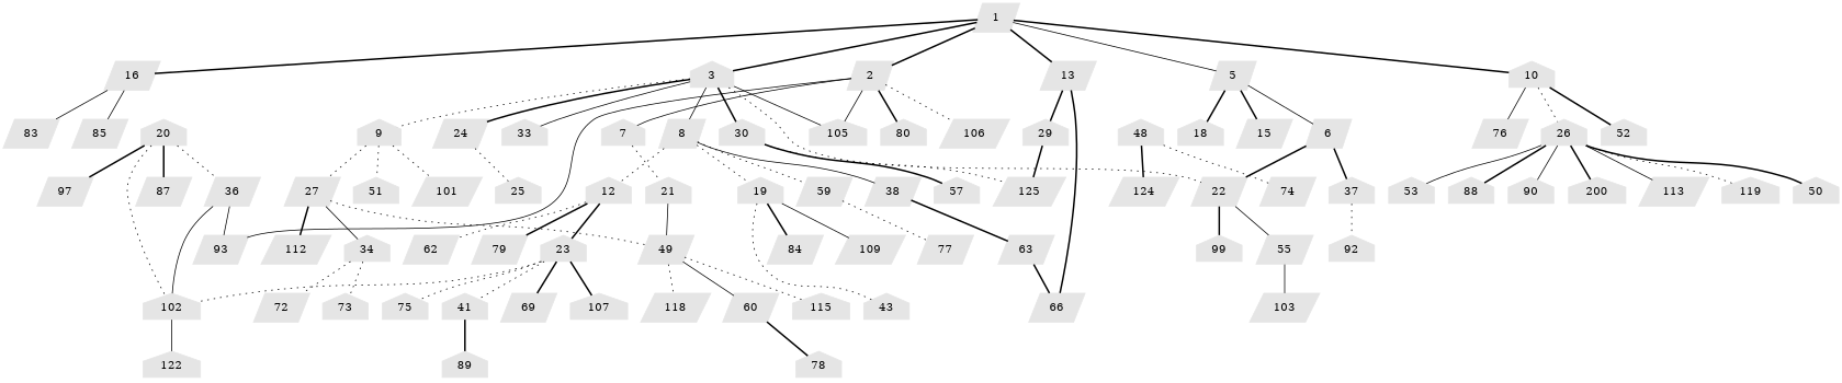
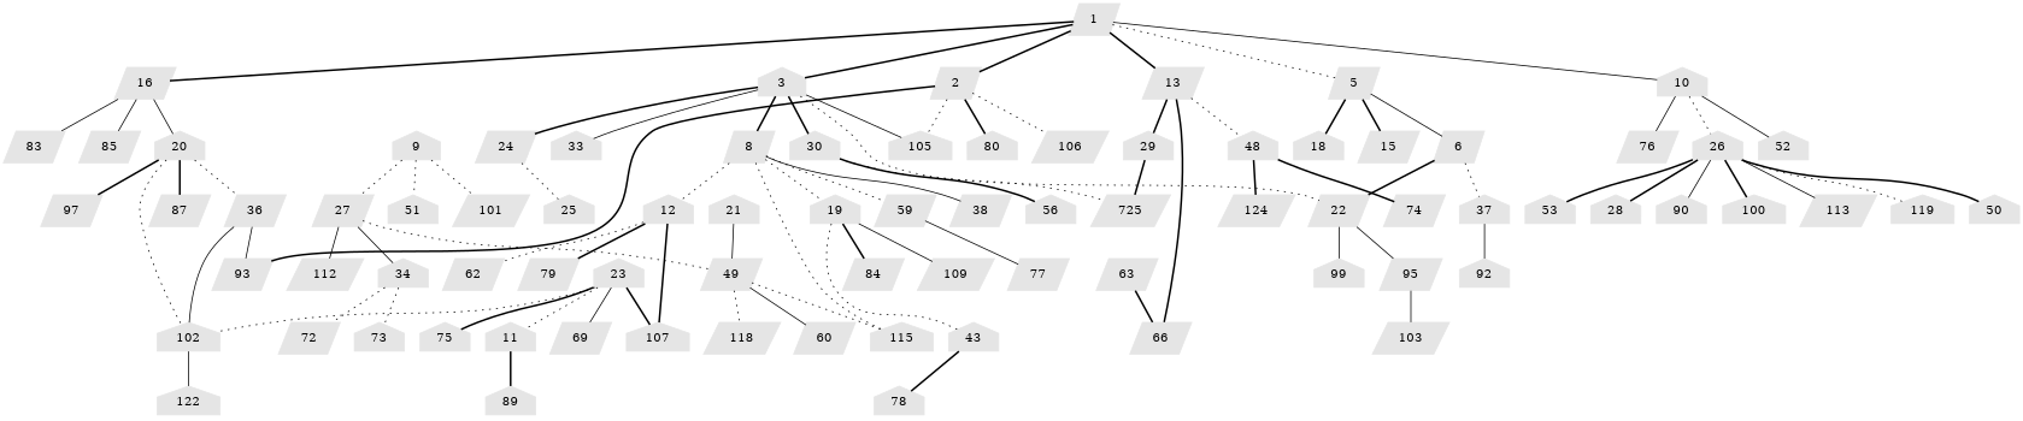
  graph {
    node [color=gray90 shape=parallelogram style=filled]
    edge [style=bold]
    2 [super="+65"]
-   7 [shape=house super="+39"]
    80 [shape=house]
    93
    105 [shape=house]
    106
    1
    3 [shape=house super="+4"]
    5 [super="+108"]
    10 [shape=house super="+14"]
    13 [super="+64"]
    16 [super="+32"]
    8 [super="+67"]
    9 [shape=house super="+58"]
    22 [super="+94"]
    24 [super="+44"]
    30 [shape=house super="+46"]
    33 [shape=house]
    6 [super="+11"]
    15
    18 [shape=house]
    26 [shape=house super="+70"]
    52 [shape=house]
    76 [super="+116"]
    29 [shape=house super="+111"]
    48 [shape=house super="+68"]
    66
    20 [shape=house super="+28"]
    83
    n30 [label=85]
    21 [shape=house super="+85"]
    12 [shape=house super="+17"]
    19 [shape=house super="+35"]
    38
    59 [super="+120"]
    115 [shape=house super="+121"]
    27 [super="+45"]
    51 [shape=house super="+71"]
    101
-   55 [super="+86"]
+   55 [super="+86" label=95]
    99 [shape=house]
    25 [shape=house super="+42"]
-   125
-   57 [shape=house super="+61"]
+   125 [label=725]
+   57 [shape=house super="+61" label=56]
    37 [shape=house super="+40"]
    92 [shape=house]
    49 [super="+98"]
    23 [shape=house super="+31"]
    62
    79
    43 [shape=house]
    84 [super="+91"]
    109
    63 [super="+110"]
    77
    34 [shape=house super="+81"]
    112
    50 [shape=house]
    53 [shape=house]
-   88 [shape=house]
+   88 [shape=house label=28]
    90 [shape=house]
-   100 [shape=house label=200]
+   100 [shape=house]
    113
    119 [shape=house]
    102 [shape=house super="+117"]
-   41 [shape=house super="+104"]
+   41 [shape=house super="+104" label=11]
    69
    75 [shape=house]
    107 [shape=house]
    74
    124
    36 [super="+56"]
    87
    97
    122 [shape=house super="+123"]
    60 [super="+114"]
    118
    103
    89 [shape=house super="+96"]
    72 [super="+82"]
    73 [shape=house]
    78 [shape=house]
-   2 -- 7 [style=solid]
    2 -- 80
-   2 -- 93 [style=solid]
-   2 -- 105 [style=solid]
+   2 -- 93
+   2 -- 105 [style=dotted]
    2 -- 106 [style=dotted]
-   7 -- 21 [style=dotted]
    1 -- 2
    1 -- 3
-   1 -- 5 [style=solid]
-   1 -- 10
+   1 -- 5 [style=dotted]
+   1 -- 10 [style=solid]
    1 -- 13
    1 -- 16
    3 -- 105 [style=solid]
-   3 -- 8 [style=solid]
-   3 -- 9 [style=dotted]
+   3 -- 8
    3 -- 22 [style=dotted]
    3 -- 24
    3 -- 30
    3 -- 33 [style=solid]
    5 -- 6 [style=solid]
    5 -- 15
    5 -- 18
    10 -- 26 [style=dotted]
-   10 -- 52
+   10 -- 52 [style=solid]
    10 -- 76 [style=solid]
    13 -- 29
+   13 -- 48 [style=dotted]
    13 -- 66
+   16 -- 20 [style=solid]
    16 -- 83 [style=solid]
    16 -- n30 [style=solid]
    8 -- 12 [style=dotted]
    8 -- 19 [style=dotted]
    8 -- 38 [style=solid]
    8 -- 59 [style=dotted]
+   8 -- 115 [style=dotted]
    9 -- 27 [style=dotted]
    9 -- 51 [style=dotted]
    9 -- 101 [style=dotted]
    22 -- 55 [style=solid]
-   22 -- 99 [weight=2]
+   22 -- 99 [style=solid weight=2]
    24 -- 25 [style=dotted]
    30 -- 125 [style=dotted]
    30 -- 57
    6 -- 22
-   6 -- 37
+   6 -- 37 [style=dotted]
    26 -- 50
-   26 -- 53 [style=solid]
+   26 -- 53
    26 -- 88
    26 -- 90 [style=solid]
    26 -- 100
    26 -- 113 [style=solid]
    26 -- 119 [style=dotted]
    29 -- 125
-   48 -- 74 [style=dotted]
+   48 -- 74
    48 -- 124
    20 -- 102 [style=dotted]
    20 -- 36 [style=dotted]
    20 -- 87
    20 -- 97
    21 -- 49 [style=solid]
-   12 -- 23
+   12 -- 107
    12 -- 62 [style=dotted]
    12 -- 79
    19 -- 43 [style=dotted]
    19 -- 84
    19 -- 109 [style=solid]
-   38 -- 63
-   59 -- 77 [style=dotted]
+   59 -- 77 [style=solid]
    27 -- 49 [style=dotted]
    27 -- 34 [style=solid]
-   27 -- 112
+   27 -- 112 [style=solid]
    55 -- 103 [style=solid]
-   37 -- 92 [style=dotted]
+   37 -- 92 [style=solid]
    49 -- 115 [style=dotted]
    49 -- 60 [style=solid]
    49 -- 118 [style=dotted]
    23 -- 102 [style=dotted]
    23 -- 41 [style=dotted]
-   23 -- 69
-   23 -- 75 [style=dotted]
+   23 -- 69 [style=solid]
+   23 -- 75
    23 -- 107
    63 -- 66
    34 -- 72 [style=dotted]
    34 -- 73 [style=dotted]
    102 -- 122 [style=solid]
    41 -- 89
    36 -- 93 [style=solid]
    36 -- 102 [style=solid]
-   60 -- 78
+   43 -- 78
  }
